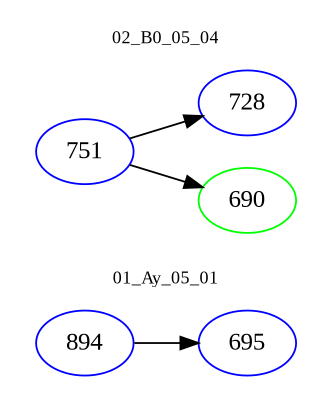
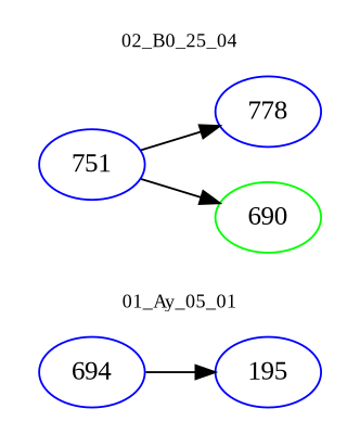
  digraph {
    fontname="Liberation Serif"
    rankdir=LR
    node [color=blue fontname="Liberation Serif"]
    edge [color=black fontname="Liberation Serif"]
-   n1 [label=894]
-   n2 [label=695]
+   n1 [label=694]
+   n2 [label=195]
    n3 [label=751]
    n4 [color=green label=690]
-   n5 [label=728]
+   n5 [label=778]
    subgraph cluster_1 {
      color=white
      fontsize=10
      label="01_Ay_05_01"
      n1
      n2
    }
    subgraph cluster_2 {
      color=white
      fontsize=10
-     label="02_B0_05_04"
+     label="02_B0_25_04"
      n3
      n4
      n5
    }
    n1 -> n2
    n3 -> n4
    n3 -> n5
  }
